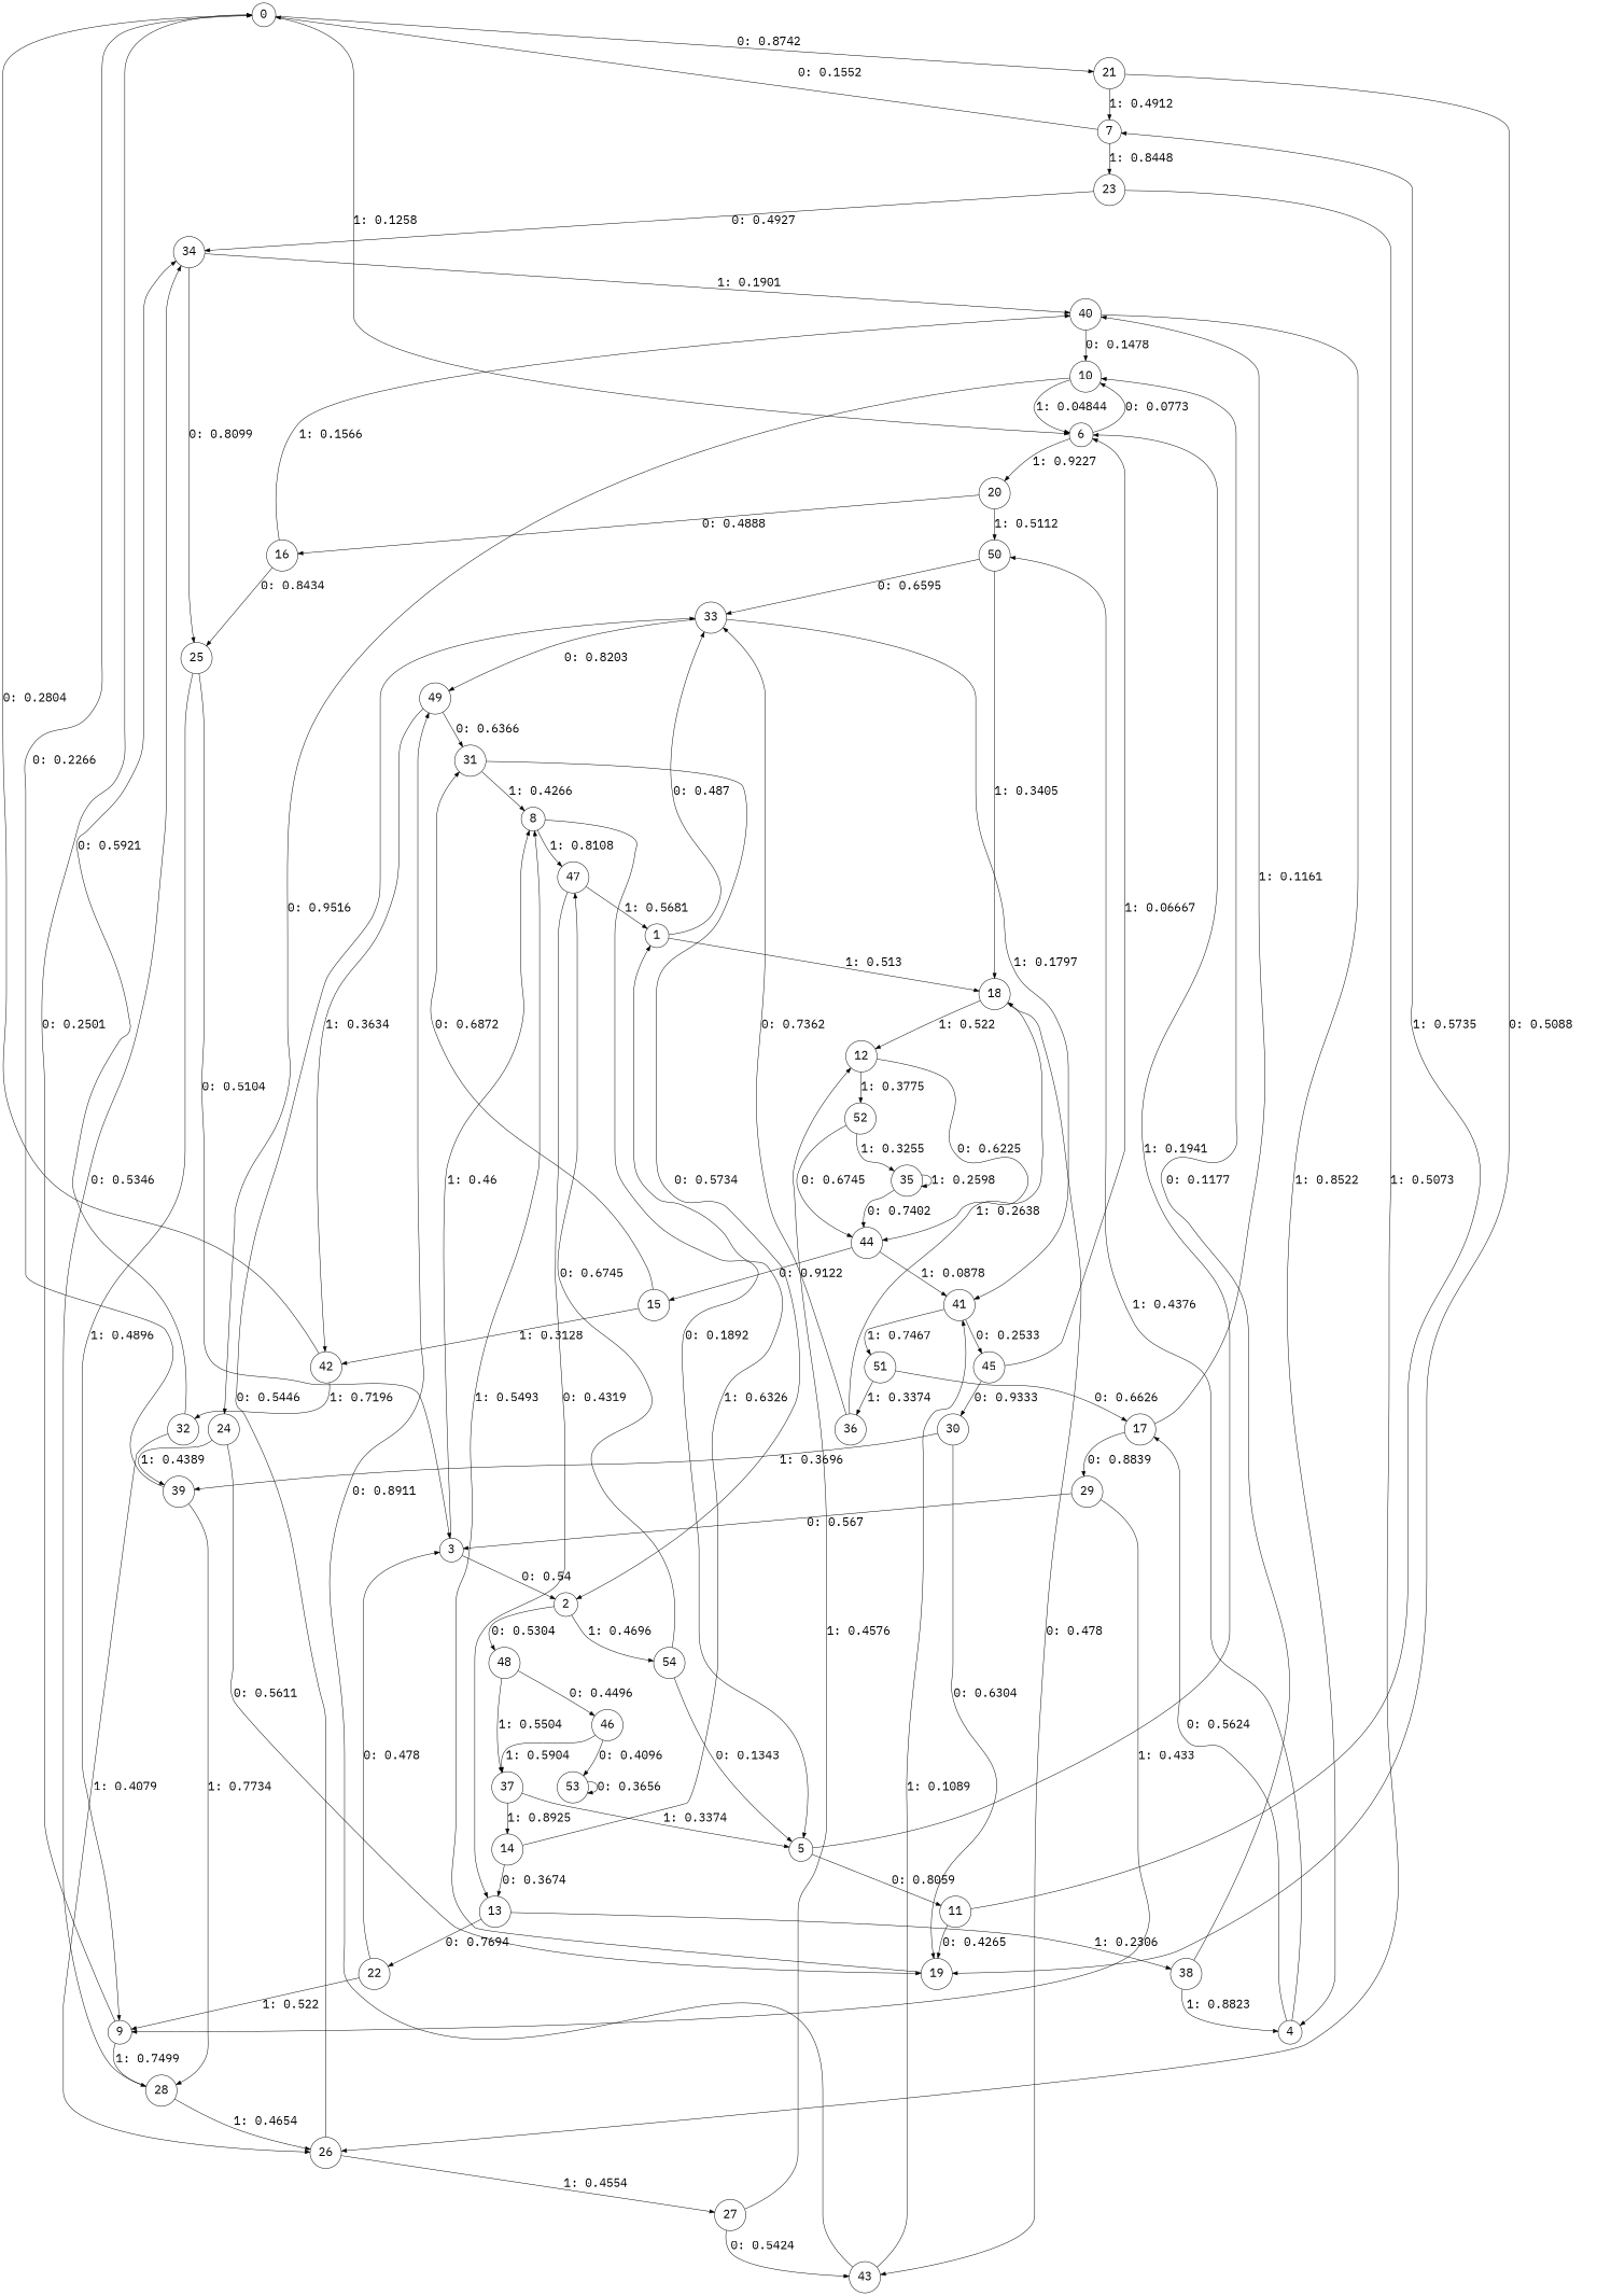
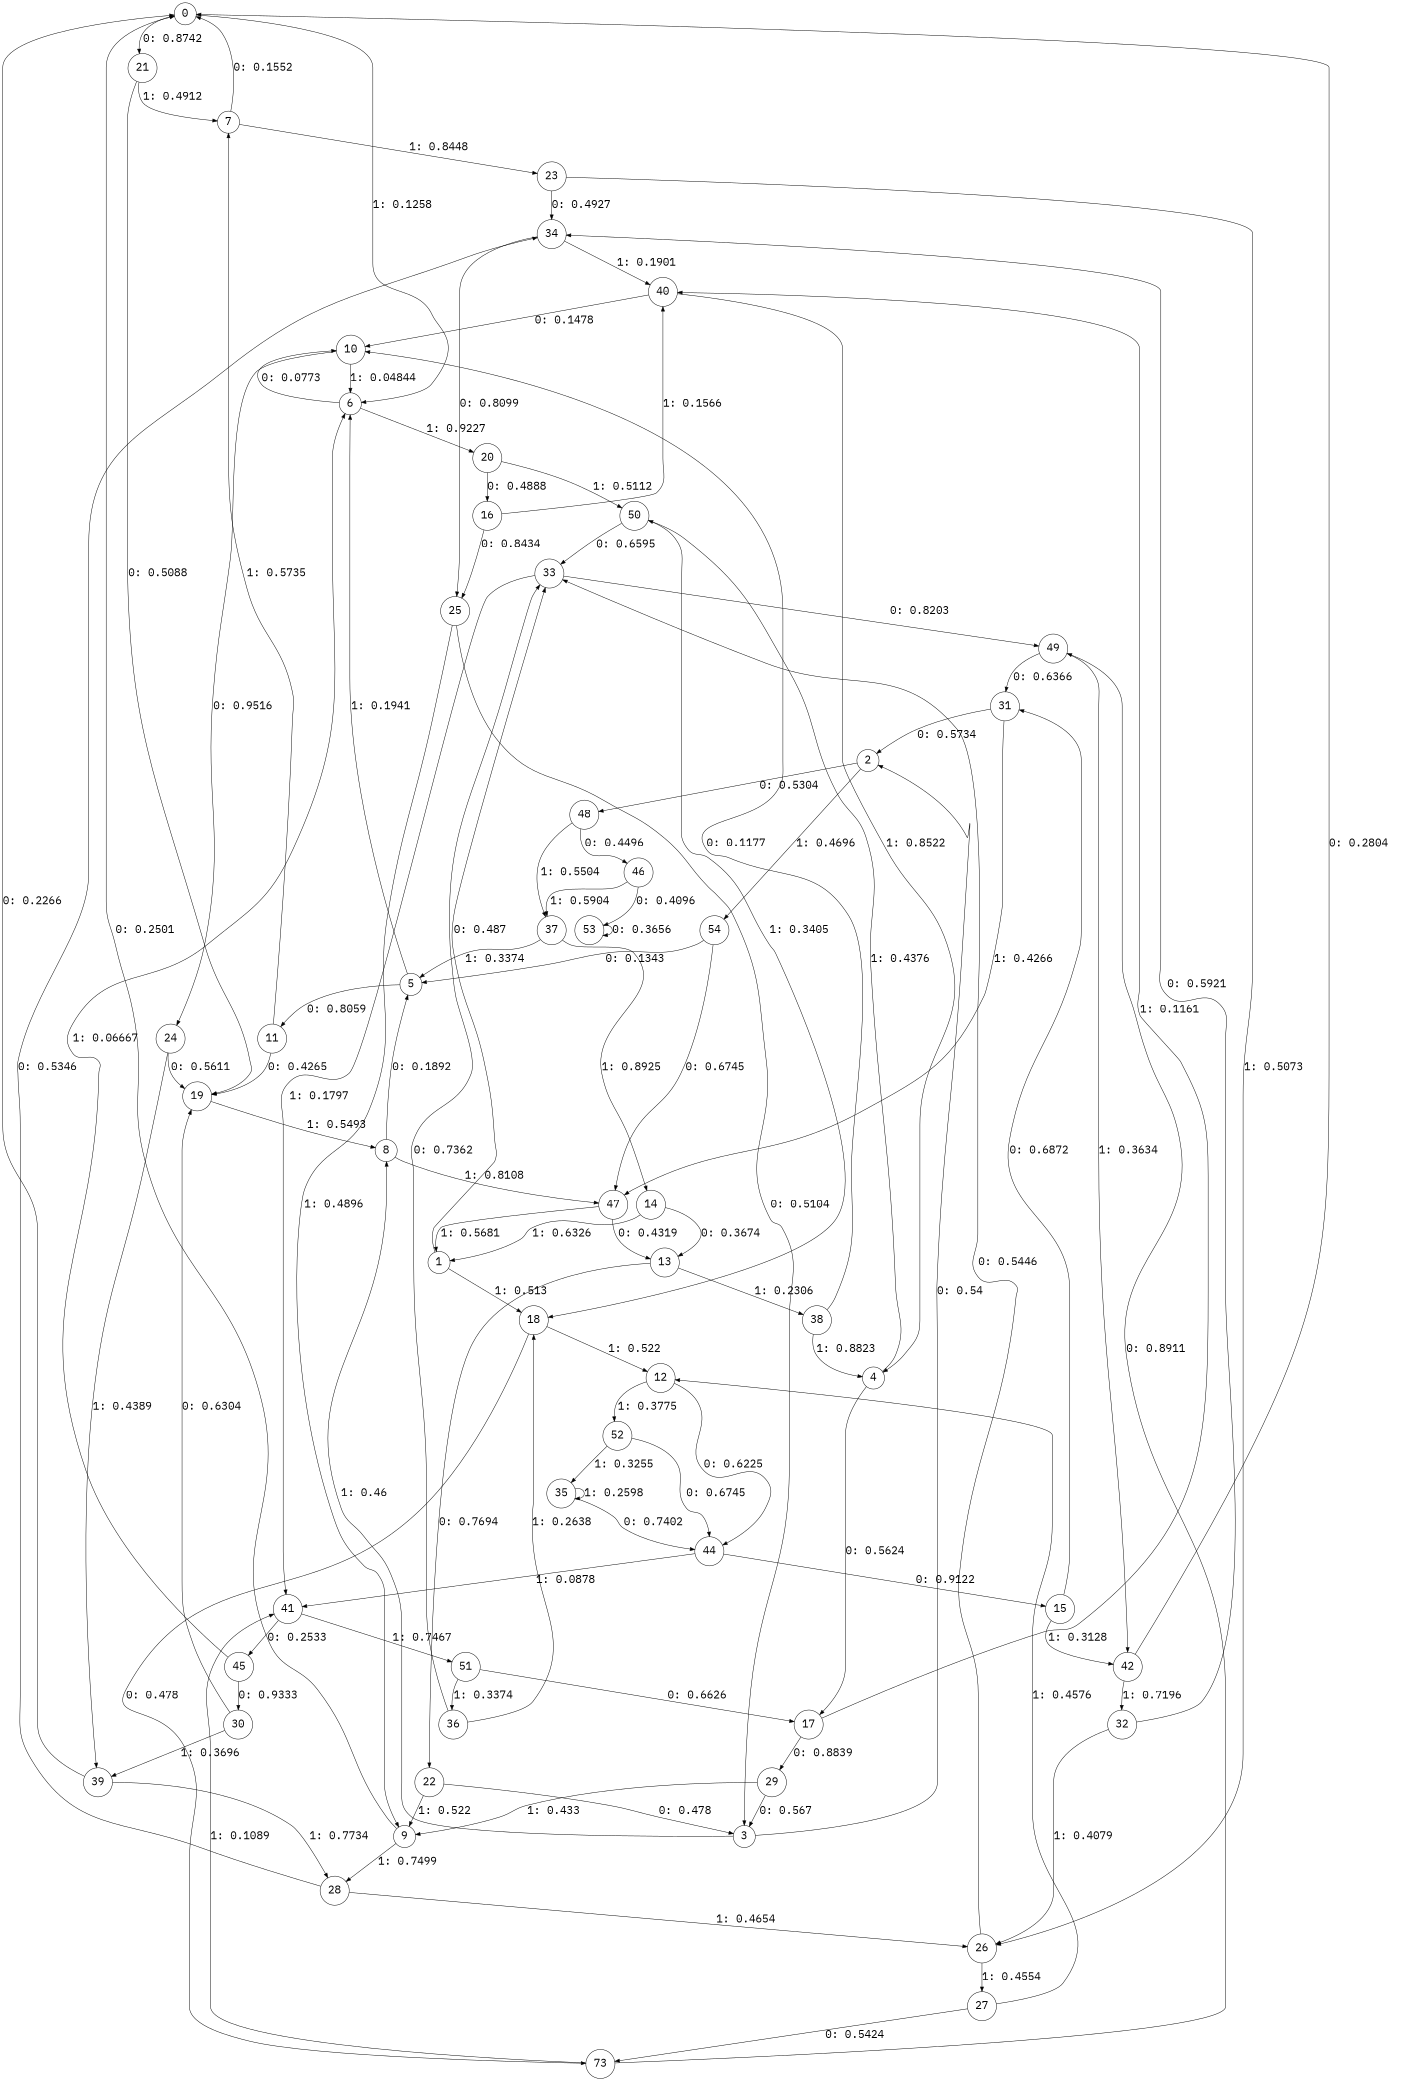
  digraph {
    fontname="IBM Plex Mono"
    node [fontname="IBM Plex Mono" fontsize=24 shape=circle]
    edge [fontname="IBM Plex Mono" fontsize=24]
    0
    21
    6
    7
    19
    10
    20
    23
    8
    24
    50
    16
    1
    33
    18
    49
    41
    12
-   43
+   43 [label=73]
    31
    42
    45
    51
    44
    52
    2
    48
    54
    37
    46
    5
    47
    14
    53
    11
    13
    3
    4
    17
    40
    29
    9
    39
    25
    34
    26
    27
    22
    38
    28
    15
    35
    32
    30
    36
    0 -> 21 [label="0: 0.8742   "]
    0 -> 6 [label="1: 0.1258   "]
    21 -> 7 [label="1: 0.4912   "]
    21 -> 19 [label="0: 0.5088   "]
    6 -> 10 [label="0: 0.0773   "]
    6 -> 20 [label="1: 0.9227   "]
    7 -> 0 [label="0: 0.1552   "]
    7 -> 23 [label="1: 0.8448   "]
    19 -> 8 [label="1: 0.5493   "]
    10 -> 6 [label="1: 0.04844  "]
    10 -> 24 [label="0: 0.9516   "]
    20 -> 50 [label="1: 0.5112   "]
    20 -> 16 [label="0: 0.4888   "]
    23 -> 34 [label="0: 0.4927   "]
    23 -> 26 [label="1: 0.5073   "]
    8 -> 5 [label="0: 0.1892   "]
    8 -> 47 [label="1: 0.8108   "]
    24 -> 19 [label="0: 0.5611   "]
    24 -> 39 [label="1: 0.4389   "]
    50 -> 33 [label="0: 0.6595   "]
    50 -> 18 [label="1: 0.3405   "]
    16 -> 40 [label="1: 0.1566   "]
    16 -> 25 [label="0: 0.8434   "]
    1 -> 33 [label="0: 0.487    "]
    1 -> 18 [label="1: 0.513    "]
    33 -> 49 [label="0: 0.8203   "]
    33 -> 41 [label="1: 0.1797   "]
    18 -> 12 [label="1: 0.522    "]
    18 -> 43 [label="0: 0.478    "]
    49 -> 31 [label="0: 0.6366   "]
    49 -> 42 [label="1: 0.3634   "]
    41 -> 45 [label="0: 0.2533   "]
    41 -> 51 [label="1: 0.7467   "]
    12 -> 44 [label="0: 0.6225   "]
    12 -> 52 [label="1: 0.3775   "]
    43 -> 49 [label="0: 0.8911   "]
    43 -> 41 [label="1: 0.1089   "]
-   31 -> 8 [label="1: 0.4266   "]
+   31 -> 47 [label="1: 0.4266   "]
    31 -> 2 [label="0: 0.5734   "]
    42 -> 0 [label="0: 0.2804   "]
    42 -> 32 [label="1: 0.7196   "]
    45 -> 6 [label="1: 0.06667  "]
    45 -> 30 [label="0: 0.9333   "]
    51 -> 17 [label="0: 0.6626   "]
    51 -> 36 [label="1: 0.3374   "]
    44 -> 41 [label="1: 0.0878   "]
    44 -> 15 [label="0: 0.9122   "]
    52 -> 44 [label="0: 0.6745   "]
    52 -> 35 [label="1: 0.3255   "]
    2 -> 48 [label="0: 0.5304   "]
    2 -> 54 [label="1: 0.4696   "]
    48 -> 37 [label="1: 0.5504   "]
    48 -> 46 [label="0: 0.4496   "]
    54 -> 5 [label="0: 0.1343   "]
    54 -> 47 [label="0: 0.6745   "]
    37 -> 5 [label="1: 0.3374   "]
    37 -> 14 [label="1: 0.8925   "]
    46 -> 37 [label="1: 0.5904   "]
    46 -> 53 [label="0: 0.4096   "]
    5 -> 6 [label="1: 0.1941   "]
    5 -> 11 [label="0: 0.8059   "]
    47 -> 1 [label="1: 0.5681   "]
    47 -> 13 [label="0: 0.4319   "]
    14 -> 1 [label="1: 0.6326   "]
    14 -> 13 [label="0: 0.3674   "]
    53 -> 53 [label="0: 0.3656   "]
    11 -> 7 [label="1: 0.5735   "]
    11 -> 19 [label="0: 0.4265   "]
    13 -> 22 [label="0: 0.7694   "]
    13 -> 38 [label="1: 0.2306   "]
    3 -> 8 [label="1: 0.46     "]
    3 -> 2 [label="0: 0.54     "]
    4 -> 50 [label="1: 0.4376   "]
    4 -> 17 [label="0: 0.5624   "]
    17 -> 40 [label="1: 0.1161   "]
    17 -> 29 [label="0: 0.8839   "]
    40 -> 10 [label="0: 0.1478   "]
    40 -> 4 [label="1: 0.8522   "]
    29 -> 3 [label="0: 0.567    "]
    29 -> 9 [label="1: 0.433    "]
    9 -> 0 [label="0: 0.2501   "]
    9 -> 28 [label="1: 0.7499   "]
    39 -> 0 [label="0: 0.2266   "]
    39 -> 28 [label="1: 0.7734   "]
    25 -> 3 [label="0: 0.5104   "]
    25 -> 9 [label="1: 0.4896   "]
    34 -> 40 [label="1: 0.1901   "]
    34 -> 25 [label="0: 0.8099   "]
    26 -> 33 [label="0: 0.5446   "]
    26 -> 27 [label="1: 0.4554   "]
    27 -> 12 [label="1: 0.4576   "]
    27 -> 43 [label="0: 0.5424   "]
    22 -> 3 [label="0: 0.478    "]
    22 -> 9 [label="1: 0.522    "]
    38 -> 10 [label="0: 0.1177   "]
    38 -> 4 [label="1: 0.8823   "]
    28 -> 34 [label="0: 0.5346   "]
    28 -> 26 [label="1: 0.4654   "]
    15 -> 31 [label="0: 0.6872   "]
    15 -> 42 [label="1: 0.3128   "]
    35 -> 44 [label="0: 0.7402   "]
    35 -> 35 [label="1: 0.2598   "]
    32 -> 34 [label="0: 0.5921   "]
    32 -> 26 [label="1: 0.4079   "]
    30 -> 19 [label="0: 0.6304   "]
    30 -> 39 [label="1: 0.3696   "]
    36 -> 33 [label="0: 0.7362   "]
    36 -> 18 [label="1: 0.2638   "]
  }
